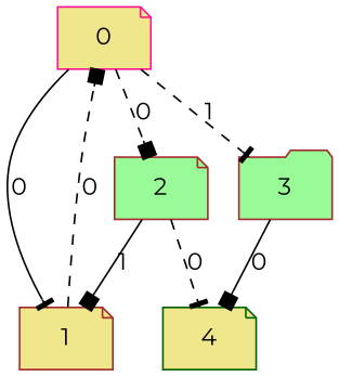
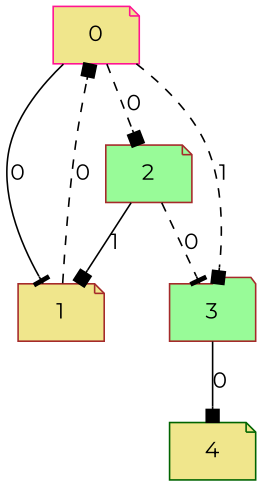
  digraph {
    fontname=Montserrat
    node [color=brown fillcolor=khaki fontname=Montserrat shape=note style=filled]
    edge [arrowhead=box fontname=Montserrat style=dashed]
    0 [color=deeppink]
    1
    2 [fillcolor=palegreen]
    3 [fillcolor=palegreen shape=folder]
    4 [color=darkgreen]
    0 -> 1 [arrowhead=tee label=0 style=solid]
    0 -> 2 [label=0]
-   0 -> 3 [arrowhead=tee label=1]
+   0 -> 3 [label=1]
    1 -> 0 [label=0]
    2 -> 1 [label=1 style=solid]
-   2 -> 4 [arrowhead=tee label=0]
+   2 -> 3 [arrowhead=tee label=0]
    3 -> 4 [label=0 style=solid]
  }
